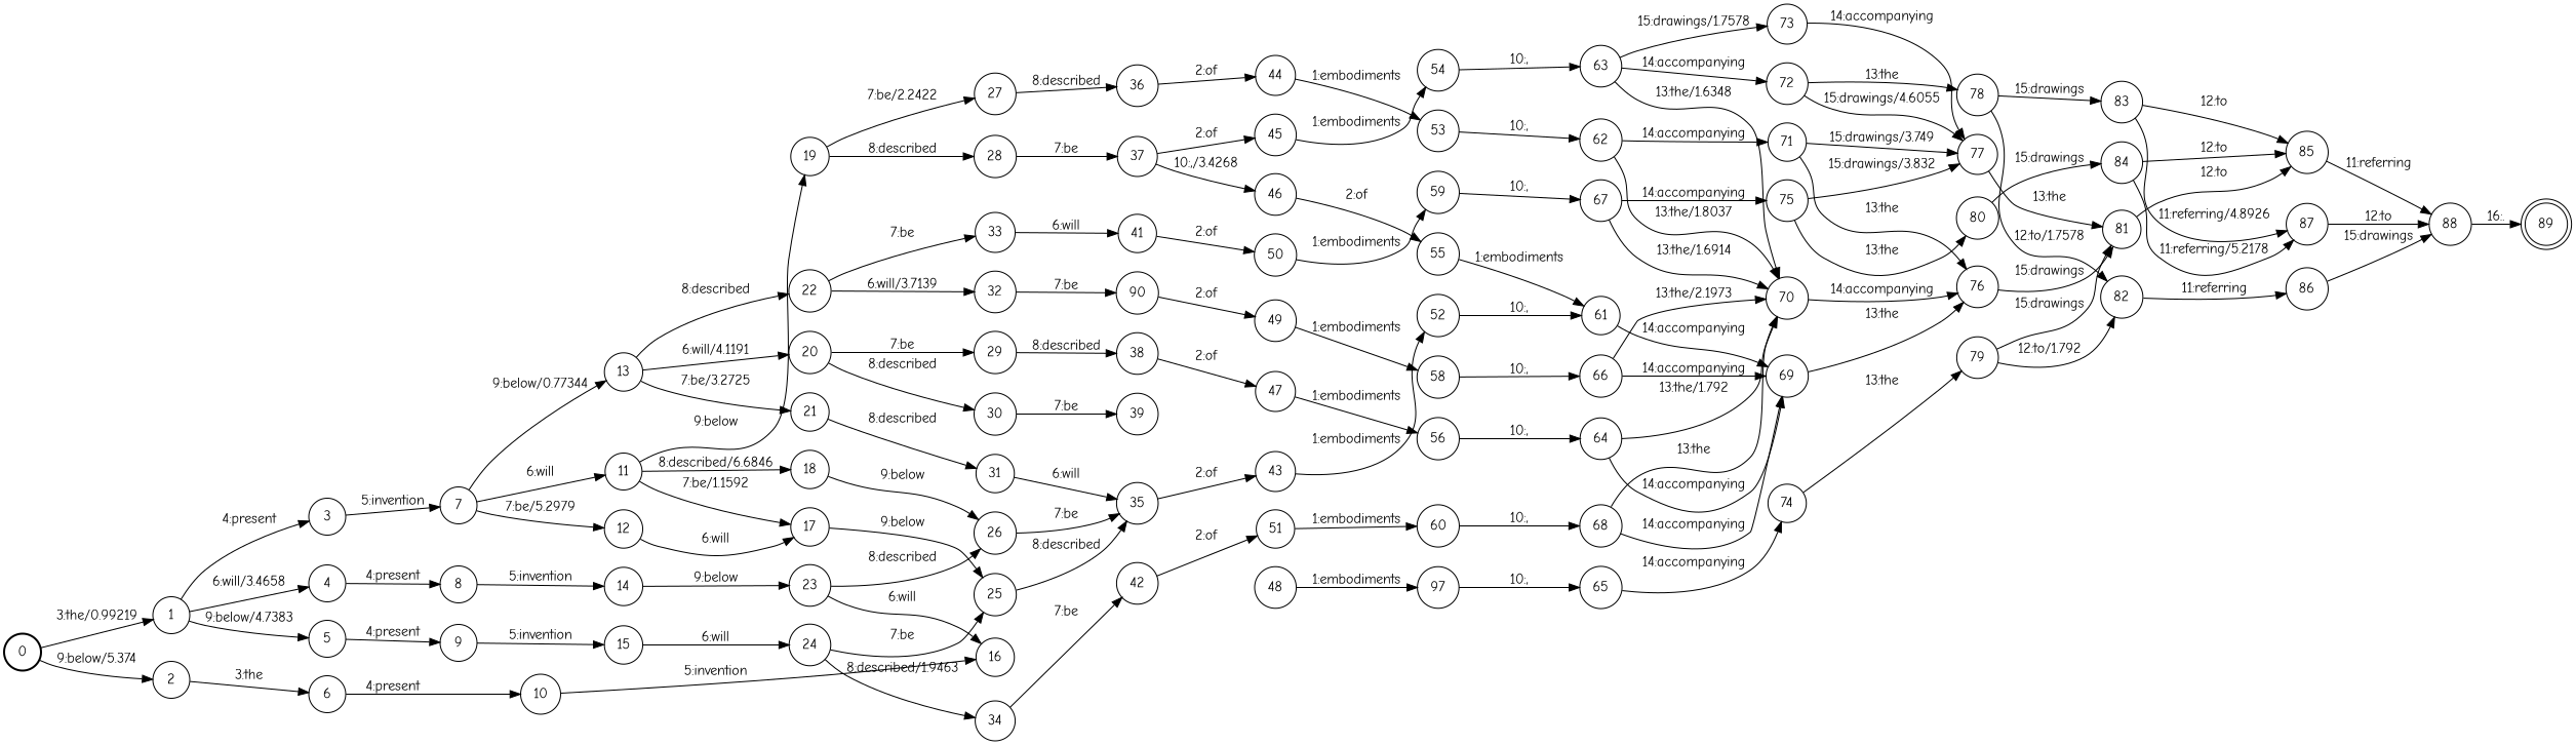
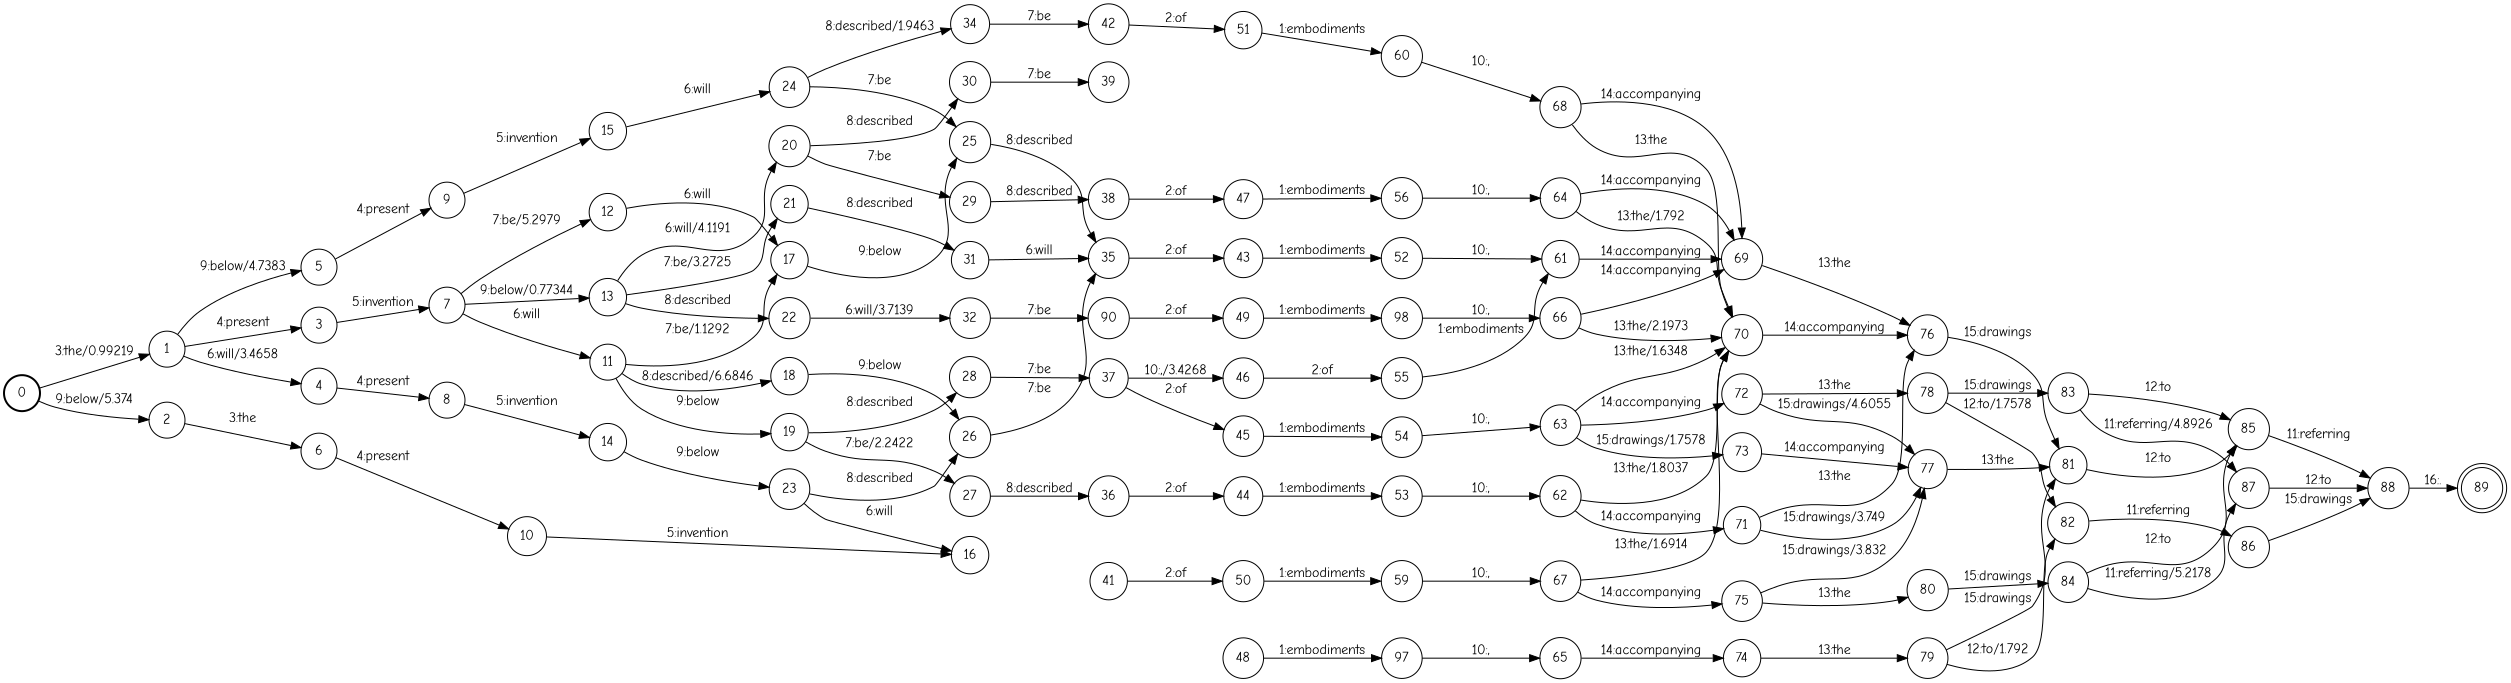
  digraph {
    fontname="Comic Neue"
    nodesep=0.25
    rankdir=LR
    ranksep=0.4
    node [fontname="Comic Neue" fontsize=14 shape=circle style=solid]
    edge [fontname="Comic Neue" fontsize=14]
    n1 [label=0 style=bold]
    n2 [label=1]
    n3 [label=2]
    n4 [label=3]
    n5 [label=4]
    n6 [label=5]
    n7 [label=6]
    n8 [label=7]
    n9 [label=8]
    n10 [label=9]
    n11 [label=10]
    n12 [label=11]
    n13 [label=12]
    n14 [label=13]
    n15 [label=14]
    n16 [label=15]
    n17 [label=16]
    n18 [label=17]
    n19 [label=18]
    n20 [label=19]
    n21 [label=20]
    n22 [label=21]
    n23 [label=22]
    n24 [label=23]
    n25 [label=24]
    n26 [label=25]
    n27 [label=26]
    n28 [label=27]
    n29 [label=28]
    n30 [label=29]
    n31 [label=30]
    n32 [label=31]
    n33 [label=32]
-   n34 [label=33]
    n35 [label=34]
    n36 [label=35]
    n37 [label=36]
    n38 [label=37]
    n39 [label=38]
    n40 [label=39]
    n41 [label=90]
    n42 [label=41]
    n43 [label=42]
    n44 [label=43]
    n45 [label=44]
    n46 [label=45]
    n47 [label=46]
    n48 [label=47]
    n49 [label=49]
    n50 [label=50]
    n51 [label=51]
    n52 [label=52]
    n53 [label=53]
    n54 [label=54]
    n55 [label=55]
    n56 [label=56]
    n57 [label=48]
    n58 [label=97]
-   n59 [label=58]
+   n59 [label=98]
    n60 [label=59]
    n61 [label=60]
    n62 [label=61]
    n63 [label=62]
    n64 [label=63]
    n65 [label=64]
    n66 [label=65]
    n67 [label=66]
    n68 [label=67]
    n69 [label=68]
    n70 [label=69]
    n71 [label=70]
    n72 [label=71]
    n73 [label=72]
    n74 [label=73]
    n75 [label=74]
    n76 [label=75]
    n77 [label=76]
    n78 [label=77]
    n79 [label=78]
    n80 [label=79]
    n81 [label=80]
    n82 [label=81]
    n83 [label=82]
    n84 [label=83]
    n85 [label=84]
    n86 [label=85]
    n87 [label=86]
    n88 [label=87]
    n89 [label=88]
    n90 [label=89 shape=doublecircle]
    n1 -> n2 [label="3:the/0.99219"]
    n1 -> n3 [label="9:below/5.374"]
    n2 -> n4 [label="4:present"]
    n2 -> n5 [label="6:will/3.4658"]
    n2 -> n6 [label="9:below/4.7383"]
    n3 -> n7 [label="3:the"]
    n4 -> n8 [label="5:invention"]
    n5 -> n9 [label="4:present"]
    n6 -> n10 [label="4:present"]
    n7 -> n11 [label="4:present"]
    n8 -> n12 [label="6:will"]
    n8 -> n13 [label="7:be/5.2979"]
    n8 -> n14 [label="9:below/0.77344"]
    n9 -> n15 [label="5:invention"]
    n10 -> n16 [label="5:invention"]
    n11 -> n17 [label="5:invention"]
-   n12 -> n18 [label="7:be/1.1592"]
+   n12 -> n18 [label="7:be/1.1292"]
    n12 -> n19 [label="8:described/6.6846"]
    n12 -> n20 [label="9:below"]
    n13 -> n18 [label="6:will"]
    n14 -> n21 [label="6:will/4.1191"]
    n14 -> n22 [label="7:be/3.2725"]
    n14 -> n23 [label="8:described"]
    n15 -> n24 [label="9:below"]
    n16 -> n25 [label="6:will"]
    n18 -> n26 [label="9:below"]
    n19 -> n27 [label="9:below"]
    n20 -> n28 [label="7:be/2.2422"]
    n20 -> n29 [label="8:described"]
    n21 -> n30 [label="7:be"]
    n21 -> n31 [label="8:described"]
    n22 -> n32 [label="8:described"]
    n23 -> n33 [label="6:will/3.7139"]
-   n23 -> n34 [label="7:be"]
    n24 -> n17 [label="6:will"]
    n24 -> n27 [label="8:described"]
    n25 -> n26 [label="7:be"]
    n25 -> n35 [label="8:described/1.9463"]
    n26 -> n36 [label="8:described"]
    n27 -> n36 [label="7:be"]
    n28 -> n37 [label="8:described"]
    n29 -> n38 [label="7:be"]
    n30 -> n39 [label="8:described"]
    n31 -> n40 [label="7:be"]
    n32 -> n36 [label="6:will"]
    n33 -> n41 [label="7:be"]
-   n34 -> n42 [label="6:will"]
    n35 -> n43 [label="7:be"]
    n36 -> n44 [label="2:of"]
    n37 -> n45 [label="2:of"]
    n38 -> n46 [label="2:of"]
    n38 -> n47 [label="10:,/3.4268"]
    n39 -> n48 [label="2:of"]
    n41 -> n49 [label="2:of"]
    n42 -> n50 [label="2:of"]
    n43 -> n51 [label="2:of"]
    n44 -> n52 [label="1:embodiments"]
    n45 -> n53 [label="1:embodiments"]
    n46 -> n54 [label="1:embodiments"]
    n47 -> n55 [label="2:of"]
    n48 -> n56 [label="1:embodiments"]
    n49 -> n59 [label="1:embodiments"]
    n50 -> n60 [label="1:embodiments"]
    n51 -> n61 [label="1:embodiments"]
    n52 -> n62 [label="10:,"]
    n53 -> n63 [label="10:,"]
    n54 -> n64 [label="10:,"]
    n55 -> n62 [label="1:embodiments"]
    n56 -> n65 [label="10:,"]
    n57 -> n58 [label="1:embodiments"]
    n58 -> n66 [label="10:,"]
    n59 -> n67 [label="10:,"]
    n60 -> n68 [label="10:,"]
    n61 -> n69 [label="10:,"]
    n62 -> n70 [label="14:accompanying"]
    n63 -> n71 [label="13:the/1.8037"]
    n63 -> n72 [label="14:accompanying"]
    n64 -> n71 [label="13:the/1.6348"]
    n64 -> n73 [label="14:accompanying"]
    n64 -> n74 [label="15:drawings/1.7578"]
    n65 -> n70 [label="14:accompanying"]
    n65 -> n71 [label="13:the/1.792"]
    n66 -> n75 [label="14:accompanying"]
    n67 -> n70 [label="14:accompanying"]
    n67 -> n71 [label="13:the/2.1973"]
    n68 -> n71 [label="13:the/1.6914"]
    n68 -> n76 [label="14:accompanying"]
    n69 -> n70 [label="14:accompanying"]
    n69 -> n71 [label="13:the"]
    n70 -> n77 [label="13:the"]
    n71 -> n77 [label="14:accompanying"]
    n72 -> n77 [label="13:the"]
    n72 -> n78 [label="15:drawings/3.749"]
    n73 -> n78 [label="15:drawings/4.6055"]
    n73 -> n79 [label="13:the"]
    n74 -> n78 [label="14:accompanying"]
    n75 -> n80 [label="13:the"]
    n76 -> n78 [label="15:drawings/3.832"]
    n76 -> n81 [label="13:the"]
    n77 -> n82 [label="15:drawings"]
    n78 -> n82 [label="13:the"]
    n79 -> n83 [label="12:to/1.7578"]
    n79 -> n84 [label="15:drawings"]
    n80 -> n82 [label="15:drawings"]
    n80 -> n83 [label="12:to/1.792"]
    n81 -> n85 [label="15:drawings"]
    n82 -> n86 [label="12:to"]
    n83 -> n87 [label="11:referring"]
    n84 -> n86 [label="12:to"]
    n84 -> n88 [label="11:referring/4.8926"]
    n85 -> n86 [label="12:to"]
    n85 -> n88 [label="11:referring/5.2178"]
    n86 -> n89 [label="11:referring"]
    n87 -> n89 [label="15:drawings"]
    n88 -> n89 [label="12:to"]
    n89 -> n90 [label="16:."]
  }
